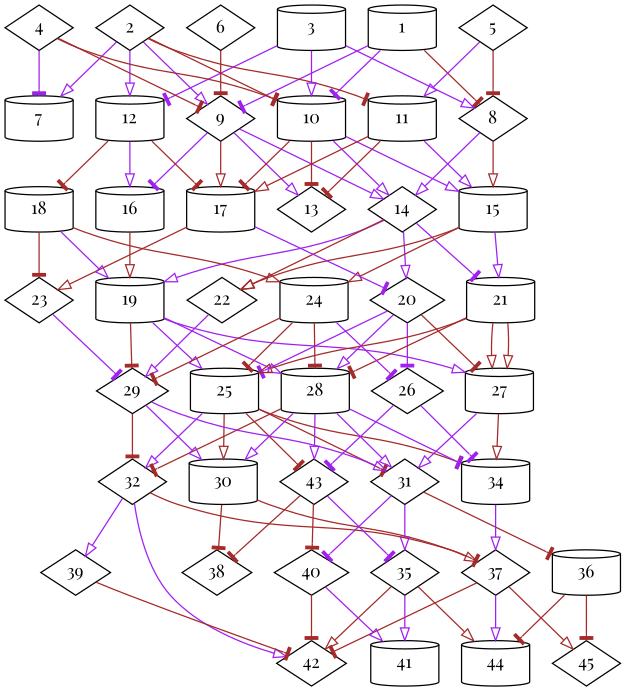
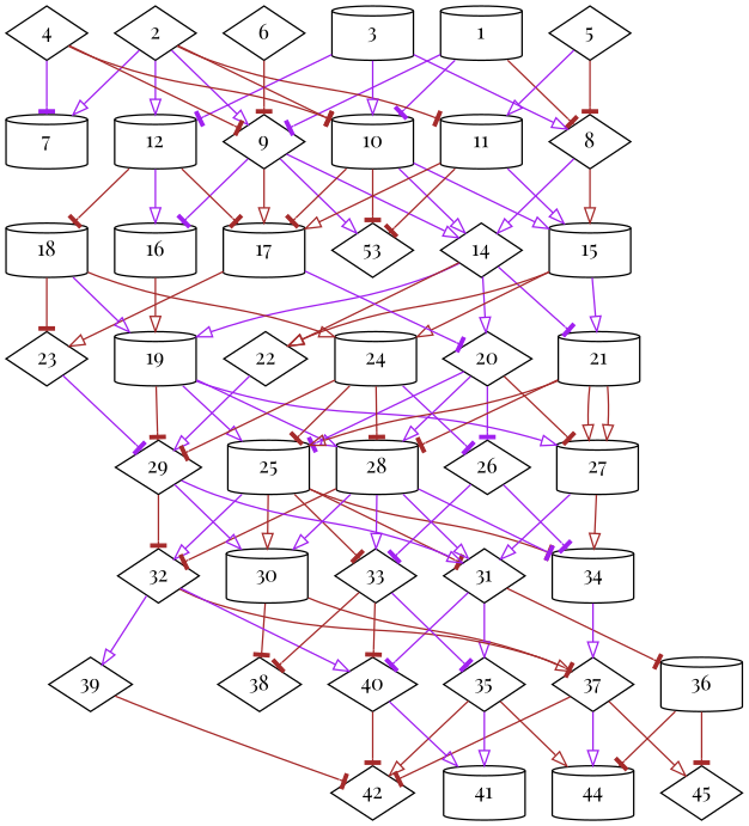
  digraph {
    fontname="Playfair Display"
    node [alpha=0.17 fontname="Playfair Display" shape=diamond]
    edge [arrowhead=onormal color=brown fontname="Playfair Display"]
    1 [alpha=0.16 expect_size=44435456 shape=cylinder]
    8 [alpha=0.06 expect_size=30401536]
    9 [alpha=0.03 expect_size=15019008]
    10 [alpha=0.19 expect_size=32956416 shape=cylinder]
    14 [alpha=0.01 expect_size=45340672]
    15 [alpha=0.11 expect_size=7810048 shape=cylinder]
-   13 [alpha=0.20 expect_size=6361088]
+   13 [alpha=0.20 expect_size=6361088 label=53]
    16 [alpha=0.01 expect_size=25155584 shape=cylinder]
    17 [alpha=0.07 expect_size=30493696 shape=cylinder]
    19 [alpha=0.13 expect_size=33863680 shape=cylinder]
    20 [expect_size=40910848]
    21 [alpha=0.19 expect_size=38657024 shape=cylinder]
    22 [alpha=0.05 expect_size=40520704]
    24 [alpha=0.14 expect_size=46769152 shape=cylinder]
    23 [alpha=0.10 expect_size=46796800]
    2 [alpha=0.11 expect_size=17678336]
    7 [alpha=0.16 expect_size=42448896 shape=cylinder]
    11 [alpha=0.01 expect_size=37646336 shape=cylinder]
    12 [alpha=0.03 expect_size=28557312 shape=cylinder]
    18 [alpha=0.14 expect_size=20047872 shape=cylinder]
    3 [expect_size=46433280 shape=cylinder]
    4 [alpha=0.04 expect_size=7015424]
    5 [alpha=0.07 expect_size=24824832]
    6 [alpha=0.02 expect_size=13762560]
    25 [alpha=0.08 expect_size=48434176 shape=cylinder]
    27 [expect_size=28980224 shape=cylinder]
    28 [alpha=0.00 expect_size=46046208 shape=cylinder]
    29 [alpha=0.08 expect_size=30942208]
    26 [alpha=0.04 expect_size=26853376]
    30 [alpha=0.07 expect_size=13290496 shape=cylinder]
    31 [alpha=0.20 expect_size=6947840]
    32 [alpha=0.02 expect_size=51107840]
-   33 [alpha=0.06 expect_size=16648192 label=43]
+   33 [alpha=0.06 expect_size=16648192]
    34 [alpha=0.06 expect_size=39131136 shape=cylinder]
    37 [expect_size=7103488]
    38 [alpha=0.04 expect_size=47147008]
    35 [alpha=0.07 expect_size=25959424]
    36 [expect_size=43900928 shape=cylinder]
    40 [expect_size=18333696]
    39 [alpha=0.03 expect_size=47631360]
    42 [alpha=0.08 expect_size=33126400]
    44 [alpha=0.07 expect_size=51580928 shape=cylinder]
    45 [alpha=0.04 expect_size=17909760]
    41 [alpha=0.05 expect_size=34154496 shape=cylinder]
    1 -> 8 [arrowhead=tee]
    1 -> 9 [arrowhead=tee color=purple]
    1 -> 10 [arrowhead=tee color=purple]
    8 -> 14 [color=purple]
    8 -> 15
    9 -> 14 [color=purple]
    9 -> 13 [color=purple]
    9 -> 16 [arrowhead=tee color=purple]
    9 -> 17
    10 -> 14 [color=purple]
    10 -> 15 [color=purple]
    10 -> 13 [arrowhead=tee]
    10 -> 17 [arrowhead=tee]
    14 -> 19 [color=purple]
    14 -> 20 [color=purple]
    14 -> 21 [arrowhead=tee color=purple]
    14 -> 22
    15 -> 21 [color=purple]
    15 -> 22
    15 -> 24
    16 -> 19
    17 -> 20 [arrowhead=tee color=purple]
    17 -> 23
    19 -> 25 [color=purple]
    19 -> 27 [color=purple]
    19 -> 28 [color=purple]
    19 -> 29 [arrowhead=tee]
    20 -> 25 [arrowhead=tee color=purple]
    20 -> 27 [arrowhead=tee]
    20 -> 28 [color=purple]
    20 -> 26 [arrowhead=tee color=purple]
    21 -> 25
    21 -> 27
    21 -> 27
    21 -> 28 [arrowhead=tee]
    22 -> 29 [color=purple]
    24 -> 25 [arrowhead=tee]
    24 -> 28 [arrowhead=tee]
    24 -> 29 [arrowhead=tee]
    24 -> 26 [arrowhead=tee color=purple]
    23 -> 29 [arrowhead=tee color=purple]
    2 -> 9 [color=purple]
    2 -> 10 [arrowhead=tee]
    2 -> 7 [color=purple]
    2 -> 11 [arrowhead=tee]
    2 -> 12 [color=purple]
    11 -> 15 [color=purple]
    11 -> 13 [arrowhead=tee]
    11 -> 17
    12 -> 16 [color=purple]
    12 -> 17 [arrowhead=tee]
    12 -> 18 [arrowhead=tee]
    18 -> 19 [color=purple]
    18 -> 24
    18 -> 23 [arrowhead=tee]
    3 -> 8 [color=purple]
    3 -> 10 [color=purple]
    3 -> 12 [arrowhead=tee color=purple]
    4 -> 9 [arrowhead=tee]
    4 -> 10 [arrowhead=tee]
    4 -> 7 [arrowhead=tee color=purple]
    5 -> 8 [arrowhead=tee]
    5 -> 11 [color=purple]
    6 -> 9 [arrowhead=tee]
    25 -> 30
    25 -> 31 [arrowhead=tee]
    25 -> 32 [color=purple]
    25 -> 33 [arrowhead=tee]
    25 -> 34 [arrowhead=tee]
    27 -> 31 [color=purple]
    27 -> 34
    28 -> 30 [color=purple]
    28 -> 31 [color=purple]
    28 -> 32 [arrowhead=tee]
    28 -> 33 [color=purple]
    28 -> 34 [arrowhead=tee color=purple]
    29 -> 30 [color=purple]
    29 -> 31 [color=purple]
    29 -> 32 [arrowhead=tee]
    26 -> 33 [arrowhead=tee color=purple]
    26 -> 34 [arrowhead=tee color=purple]
    30 -> 37
    30 -> 38 [arrowhead=tee]
    31 -> 35 [color=purple]
    31 -> 36 [arrowhead=tee]
    31 -> 40 [arrowhead=tee color=purple]
    32 -> 37 [arrowhead=tee]
-   32 -> 42 [color=purple]
+   32 -> 40 [color=purple]
    32 -> 39 [color=purple]
    33 -> 38 [arrowhead=tee]
    33 -> 35 [arrowhead=tee color=purple]
    33 -> 40 [arrowhead=tee]
    34 -> 37 [color=purple]
    37 -> 42 [arrowhead=tee]
    37 -> 44 [color=purple]
    37 -> 45
    35 -> 42
    35 -> 44
    35 -> 41 [color=purple]
    36 -> 44 [arrowhead=tee]
    36 -> 45 [arrowhead=tee]
    40 -> 42 [arrowhead=tee]
    40 -> 41 [color=purple]
    39 -> 42 [arrowhead=tee]
  }
